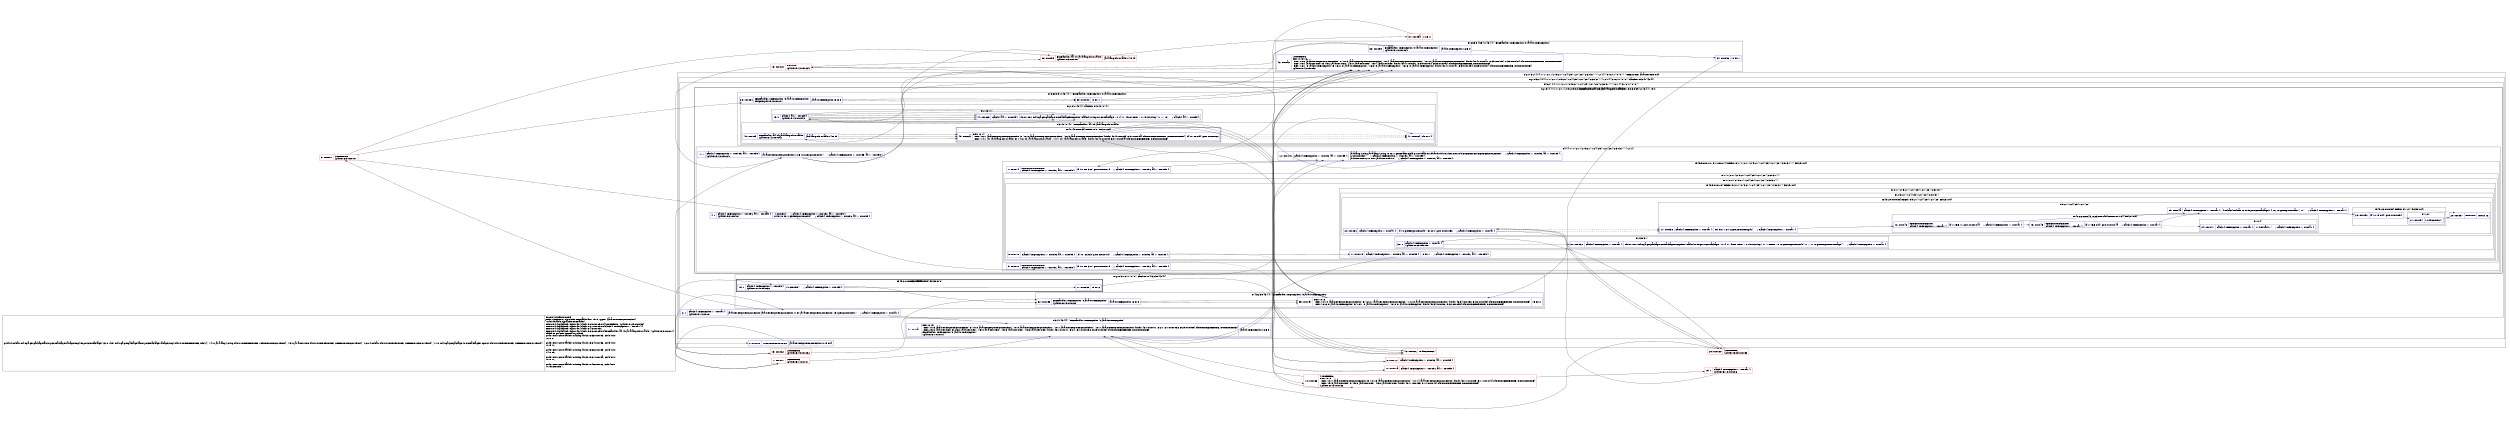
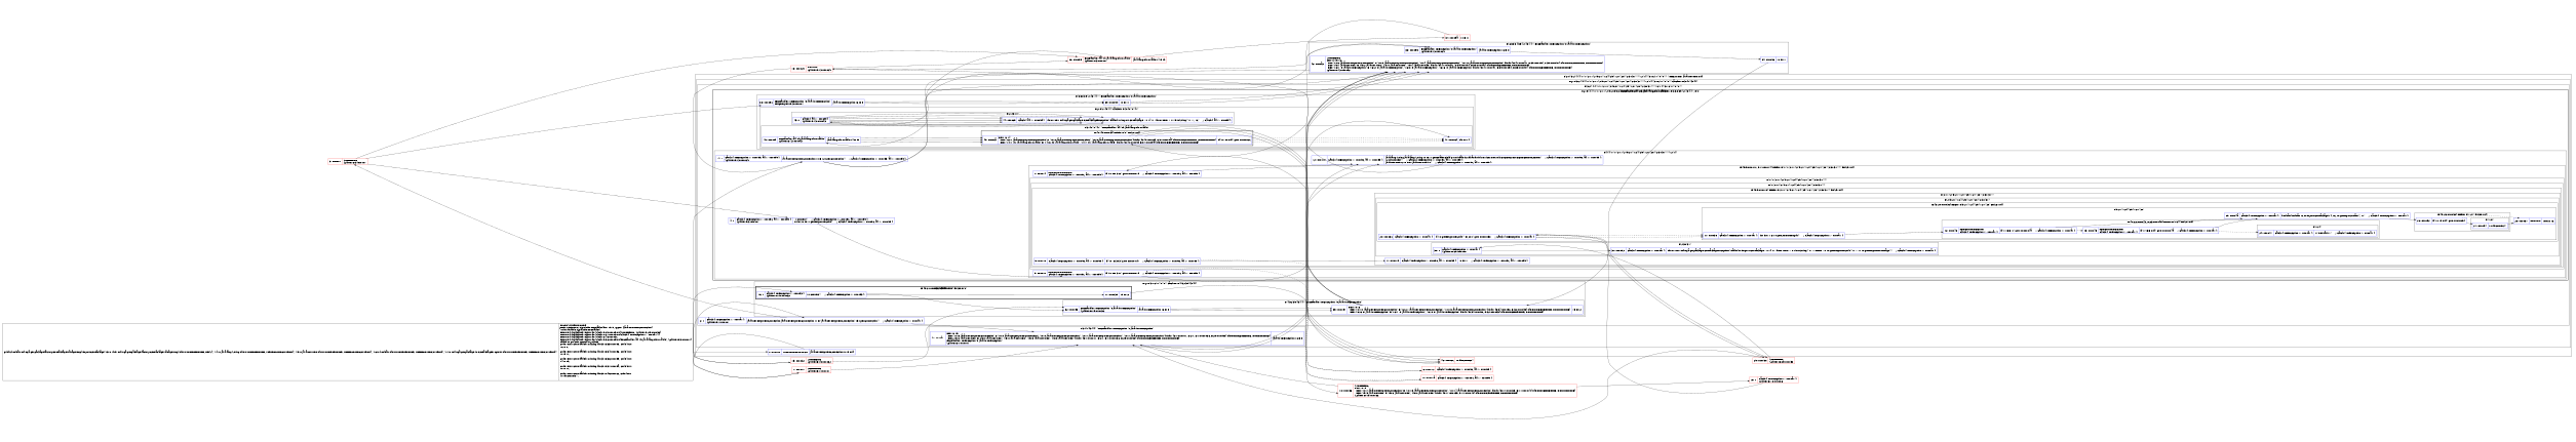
  digraph {
    rankdir=LR
    node [color=blue shape=record]
    n1 [label="{24\:\ 0x0047|Catch:\{ IOException \-\> 0x00a1 \}\l|r7.setMax(r1)     \/\/ Catch:\{ IOException \-\> 0x00a1 \}\l}"]
    n2 [label="{22\:\ 0x0043|ADDED_TO_REGION\lCatch:\{ IOException \-\> 0x00a1 \}\l|if (r1 == \-1) goto L_0x004a     \/\/ Catch:\{ IOException \-\> 0x00a1 \}\l}"]
    n3 [label="{23\:\ 0x0045|ADDED_TO_REGION\lCatch:\{ IOException \-\> 0x00a1 \}\l|if (r7 == null) goto L_0x004a     \/\/ Catch:\{ IOException \-\> 0x00a1 \}\l}"]
    n4 [label="{27\:\ 0x0054|r0.disconnect()\l}"]
    n5 [label="{26\:\ 0x0052|if (r0 != null) goto L_0x0054\l}"]
    n6 [label="{21\:\ 0x003e|Catch:\{ IOException \-\> 0x00a1 \}\l|int int r1 = r0.getContentLength()     \/\/ Catch:\{ IOException \-\> 0x00a1 \}\l}"]
    n7 [label="{25\:\ 0x004a|Catch:\{ IOException \-\> 0x00a1 \}\l|boolean boolean r6 = importGeoPackage(r4, r6, r0.getInputStream(), r7)     \/\/ Catch:\{ IOException \-\> 0x00a1 \}\l}"]
    n8 [label="{28\:\ 0x0057|RETURN\l|return r6\l}"]
    n9 [label="{20\:\ 0x003c|Catch:\{ IOException \-\> 0x00a1 \}\l|if (r0.getResponseCode() != 200) goto L_0x0058     \/\/ Catch:\{ IOException \-\> 0x00a1 \}\l}"]
    n10 [label="{30\:\ ?|Catch:\{ IOException \-\> 0x00a1 \}\lSplitter:B:29:0x0058\l}"]
    n11 [label="{31\:\ 0x0092|Catch:\{ IOException \-\> 0x00a1 \}\l|throw new mil.nga.geopackage.GeoPackageException(\"Failed to import GeoPackage \" + r4 + \" from URL: '\" + r5.toString() + \"'. HTTP \" + r0.getResponseCode() + \" \" + r0.getResponseMessage())     \/\/ Catch:\{ IOException \-\> 0x00a1 \}\l}"]
    n12 [label="{11\:\ 0x001b|Catch:\{ IOException \-\> 0x009c, all \-\> 0x0099 \}\l|r0 = r1     \/\/ Catch:\{ IOException \-\> 0x009c, all \-\> 0x0099 \}\l}"]
    n13 [label="{9\:\ 0x0018|Catch:\{ IOException \-\> 0x009c, all \-\> 0x0099 \}\l|if (r0 != 303) goto L_0x001b     \/\/ Catch:\{ IOException \-\> 0x009c, all \-\> 0x0099 \}\l}"]
    n14 [label="{5\:\ 0x0010|ADDED_TO_REGION\lCatch:\{ IOException \-\> 0x009c, all \-\> 0x0099 \}\l|if (r0 == 301) goto L_0x001d     \/\/ Catch:\{ IOException \-\> 0x009c, all \-\> 0x0099 \}\l}"]
    n15 [label="{7\:\ 0x0014|ADDED_TO_REGION\lCatch:\{ IOException \-\> 0x009c, all \-\> 0x0099 \}\l|if (r0 == 302) goto L_0x001d     \/\/ Catch:\{ IOException \-\> 0x009c, all \-\> 0x0099 \}\l}"]
    n16 [label="{4\:\ ?|Catch:\{ IOException \-\> 0x009c, all \-\> 0x0099 \}\lSplitter:B:3:0x0007\l|r1.connect()     \/\/ Catch:\{ IOException \-\> 0x009c, all \-\> 0x0099 \}\lint int r0 = r1.getResponseCode()     \/\/ Catch:\{ IOException \-\> 0x009c, all \-\> 0x0099 \}\l}"]
    n17 [label="{12\:\ 0x001d|Catch:\{ IOException \-\> 0x009c, all \-\> 0x0099 \}\l|java.lang.String java.lang.String r0 = r1.getHeaderField(p018io.fabric.sdk.android.services.network.HttpRequest.HEADER_LOCATION)     \/\/ Catch:\{ IOException \-\> 0x009c, all \-\> 0x0099 \}\lr1.disconnect()     \/\/ Catch:\{ IOException \-\> 0x009c, all \-\> 0x0099 \}\ljava.net.URL r2 = new java.net.URL(r0)     \/\/ Catch:\{ IOException \-\> 0x009c, all \-\> 0x0099 \}\l}"]
    n18 [label="{14\:\ ?|Catch:\{ IOException \-\> 0x0095, all \-\> 0x0099 \}\lSplitter:B:13:0x002b\l|java.net.HttpURLConnection r0 = r2.openConnection()     \/\/ Catch:\{ IOException \-\> 0x0095, all \-\> 0x0099 \}\l}"]
    n19 [label="{43\:\ ?|Catch:\{ all \-\> 0x009f \}\lSplitter:B:42:0x00a2\l}"]
    n20 [label="{44\:\ 0x00c9|Catch:\{ all \-\> 0x009f \}\l|throw new mil.nga.geopackage.GeoPackageException(\"Failed to import GeoPackage \" + r4 + \" from URL: '\" + r5.toString() + \"'\", r6)     \/\/ Catch:\{ all \-\> 0x009f \}\l}"]
    n21 [label="{45\:\ 0x00ca|PHI: r0 r4 \l  PHI: (r0v1 java.net.HttpURLConnection) = (r0v2 java.net.HttpURLConnection), (r0v5 java.net.HttpURLConnection) binds: [B:40:0x009f, B:37:0x009a] A[DONT_GENERATE, DONT_INLINE]\l  PHI: (r4v1 'th' java.lang.Throwable) = (r4v6 'th' java.lang.Throwable), (r4v7 'th' java.lang.Throwable) binds: [B:40:0x009f, B:37:0x009a] A[DONT_GENERATE, DONT_INLINE]\l|if (r0 != null) goto L_0x00cc\l}"]
    n22 [label="{40\:\ 0x009f|ExcHandler: all (th java.lang.Throwable)\lSplitter:B:42:0x00a2\l|java.lang.Throwable r4 = th\l}"]
    n23 [label="{47\:\ 0x00cf|throw r4\l}"]
    n24 [label="{38\:\ 0x009c|ExcHandler: IOException (e java.io.IOException)\lHttpRequest:B:3:0x0007\l|java.io.IOException r6 = e\l}"]
    n25 [label="{39\:\ 0x009d|r0 = r1\l}"]
    n26 [label="{16\:\ ?|Catch:\{ IOException \-\> 0x0093 \}\lSplitter:B:15:0x0032\l|r0.connect()     \/\/ Catch:\{ IOException \-\> 0x0093 \}\l}"]
    n27 [label="{17\:\ 0x0035|r5 = r2\l}"]
    n28 [label="{32\:\ 0x0093|ExcHandler: IOException (e java.io.IOException)\lSplitter:B:15:0x0032\l|java.io.IOException r6 = e\l}"]
    n29 [label="{35\:\ 0x0097|PHI: r0 r6 \l  PHI: (r0v10 java.net.HttpURLConnection) = (r0v11 java.net.HttpURLConnection), (r0v13 java.net.HttpURLConnection) binds: [B:34:0x0096, B:32:0x0093] A[DONT_GENERATE, DONT_INLINE]\l  PHI: (r6v6 'e' java.io.IOException) = (r6v7 'e' java.io.IOException), (r6v8 'e' java.io.IOException) binds: [B:34:0x0096, B:32:0x0093] A[DONT_GENERATE, DONT_INLINE]\l|r5 = r2\l}"]
    n30 [label="{2\:\ ?|Catch:\{ IOException \-\> 0x00a1 \}\lSplitter:B:1:0x0001\l|java.net.HttpURLConnection java.net.HttpURLConnection r1 = (java.net.HttpURLConnection) r5.openConnection()     \/\/ Catch:\{ IOException \-\> 0x00a1 \}\l}"]
    n31 [label="{41\:\ 0x00a1|PHI: r0 r5 \l  PHI: (r0v3 java.net.HttpURLConnection) = (r0v0 java.net.HttpURLConnection), (r0v0 java.net.HttpURLConnection), (r0v7 java.net.HttpURLConnection), (r0v7 java.net.HttpURLConnection) binds: [B:1:0x0001, B:2:?, B:18:0x0036, B:29:0x0058] A[DONT_GENERATE, DONT_INLINE]\l  PHI: (r5v2 java.net.URL) = (r5v0 java.net.URL), (r5v0 java.net.URL), (r5v3 java.net.URL), (r5v3 java.net.URL) binds: [B:1:0x0001, B:2:?, B:18:0x0036, B:29:0x0058] A[DONT_GENERATE, DONT_INLINE]\lExcHandler: IOException (e java.io.IOException)\lSplitter:B:1:0x0001\l|java.io.IOException r6 = e\l}"]
    n32 [label="{0\:\ 0x0000|MTH_ENTER_BLOCK\l|java.net.HttpURLConnection r0 = null\l}"]
    n33 [label="{33\:\ 0x0095|ExcHandler: IOException (e java.io.IOException)\lSplitter:B:13:0x002b\l|java.io.IOException r6 = e\l}"]
    n34 [label="{34\:\ 0x0096|r0 = r1\l}"]
    n35 [label="{42\:\ 0x00a2|SYNTHETIC\lPHI: r0 r5 r6 \l  PHI: (r0v2 java.net.HttpURLConnection) = (r0v3 java.net.HttpURLConnection), (r0v4 java.net.HttpURLConnection), (r0v10 java.net.HttpURLConnection) binds: [B:41:0x00a1, B:39:0x009d, B:35:0x0097] A[DONT_GENERATE, DONT_INLINE]\l  PHI: (r5v1 java.net.URL) = (r5v2 java.net.URL), (r5v0 java.net.URL), (r5v4 java.net.URL) binds: [B:41:0x00a1, B:39:0x009d, B:35:0x0097] A[DONT_GENERATE, DONT_INLINE]\l  PHI: (r6v1 'e' java.io.IOException) = (r6v2 'e' java.io.IOException), (r6v3 'e' java.io.IOException), (r6v6 'e' java.io.IOException) binds: [B:41:0x00a1, B:39:0x009d, B:35:0x0097] A[DONT_GENERATE, DONT_INLINE]\lSplitter:B:42:0x00a2\l}"]
    n36 [color=red label="{29\:\ 0x0058|SYNTHETIC\lSplitter:B:29:0x0058\l}"]
    n37 [color=red label="{18\:\ 0x0036|SYNTHETIC\lPHI: r0 r5 \l  PHI: (r0v7 java.net.HttpURLConnection) = (r0v13 java.net.HttpURLConnection), (r0v14 java.net.HttpURLConnection) binds: [B:17:0x0035, B:11:0x001b] A[DONT_GENERATE, DONT_INLINE]\l  PHI: (r5v3 java.net.URL) = (r5v6 java.net.URL), (r5v0 java.net.URL) binds: [B:17:0x0035, B:11:0x001b] A[DONT_GENERATE, DONT_INLINE]\lSplitter:B:18:0x0036\l}"]
    n38 [color=red label="{10\:\ 0x001a|Catch:\{ IOException \-\> 0x009c, all \-\> 0x0099 \}\l}"]
    n39 [color=red label="{6\:\ 0x0012|Catch:\{ IOException \-\> 0x009c, all \-\> 0x0099 \}\l}"]
    n40 [color=red label="{13\:\ 0x002b|HEADER\lSplitter:B:13:0x002b\l}"]
    n41 [color=red label="{15\:\ 0x0032|SYNTHETIC\lSplitter:B:15:0x0032\l}"]
    n42 [color=red label="{36\:\ 0x0099|ExcHandler: all (th java.lang.Throwable)\lSplitter:B:3:0x0007\l|java.lang.Throwable r4 = th\l}"]
    n43 [color=red label="{46\:\ 0x00cc|r0.disconnect()\l}"]
    n44 [color=red label="{3\:\ 0x0007|SYNTHETIC\lSplitter:B:3:0x0007\l}"]
    n45 [color=red label="{1\:\ 0x0001|SYNTHETIC\lSplitter:B:1:0x0001\l}"]
    n46 [color=red label="{19\:\ ?|Catch:\{ IOException \-\> 0x00a1 \}\lSplitter:B:18:0x0036\l}"]
    n47 [color=red label="{37\:\ 0x009a|r0 = r1\l}"]
    n48 [label="{public boolean mil.nga.geopackage.factory.GeoPackageManagerImpl.importGeoPackage((r3v0 'this' mil.nga.geopackage.factory.GeoPackageManagerImpl A[IMMUTABLE_TYPE, THIS]), (r4v0 java.lang.String A[IMMUTABLE_TYPE, METHOD_ARGUMENT]), (r5v0 java.net.URL A[IMMUTABLE_TYPE, METHOD_ARGUMENT]), (r6v0 boolean A[IMMUTABLE_TYPE, METHOD_ARGUMENT]), (r7v0 mil.nga.geopackage.io.GeoPackageProgress A[IMMUTABLE_TYPE, METHOD_ARGUMENT]))  | INCONSISTENT_CODE\lJADX WARNING: type inference failed for: r5v5, types: [java.net.URLConnection]\lMulti\-variable type inference failed\lRemoved duplicated region for block: B:29:0x0058 A[SYNTHETIC, Splitter:B:29:0x0058]\lRemoved duplicated region for block: B:21:0x003e A[Catch:\{ IOException \-\> 0x00a1 \}]\lRemoved duplicated region for block: B:46:0x00cc \lRemoved duplicated region for block: B:36:0x0099 A[ExcHandler: all (th java.lang.Throwable), Splitter:B:3:0x0007]\lFailed to process nested try\/catch\lCode restructure failed: missing block: B:33:0x0095, code lost:\l    r6 = e;\l\lCode restructure failed: missing block: B:34:0x0096, code lost:\l    r0 = r1;\l\lCode restructure failed: missing block: B:36:0x0099, code lost:\l    r4 = th;\l\lCode restructure failed: missing block: B:37:0x009a, code lost:\l    r0 = r1;\l\lCode restructure failed: missing block: B:46:0x00cc, code lost:\l    r0.disconnect();\l\l}" color=""]
    subgraph cluster_1 {
      label="R(2:0|(3:2|(4:4|(1:(1:(2:11|(2:(5:21|(1:24)|25|(1:27)|28)|(2:30|31)))))|12|14)|(3:16|17|(0)(0)))) | DECL_VAR: java.net.URL null\l"
      n32
      subgraph cluster_2 {
        label="Try: R(3:2|(4:4|(1:(1:(2:11|(2:(5:21|(1:24)|25|(1:27)|28)|(2:30|31)))))|12|14)|(3:16|17|(0)(0))) catches: R(3:41|43|44)"
        subgraph cluster_3 {
          label="R(3:2|(4:4|(1:(1:(2:11|(2:(5:21|(1:24)|25|(1:27)|28)|(2:30|31)))))|12|14)|(3:16|17|(0)(0)))"
          n30
          subgraph cluster_4 {
            label="Try: R(4:4|(1:(1:(2:11|(2:(5:21|(1:24)|25|(1:27)|28)|(2:30|31)))))|12|14) catches: R(3:38|39|(2:43|44)), R(0)"
            subgraph cluster_5 {
              label="R(4:4|(1:(1:(2:11|(2:(5:21|(1:24)|25|(1:27)|28)|(2:30|31)))))|12|14)"
              n16
              n17
              n18
              subgraph cluster_6 {
                label="IF [B:5:0x0010, B:7:0x0014] THEN: R(1:(1:(2:11|(2:(5:21|(1:24)|25|(1:27)|28)|(2:30|31))))) ELSE: null"
                n14
                n15
                subgraph cluster_7 {
                  label="R(1:(1:(2:11|(2:(5:21|(1:24)|25|(1:27)|28)|(2:30|31)))))"
                  subgraph cluster_8 {
                    label="R(1:(2:11|(2:(5:21|(1:24)|25|(1:27)|28)|(2:30|31))))"
                    subgraph cluster_9 {
                      label="IF [B:9:0x0018] THEN: R(2:11|(2:(5:21|(1:24)|25|(1:27)|28)|(2:30|31))) ELSE: null"
                      n13
                      subgraph cluster_10 {
                        label="R(2:11|(2:(5:21|(1:24)|25|(1:27)|28)|(2:30|31)))"
                        n12
                        subgraph cluster_11 {
                          label="R(2:(5:21|(1:24)|25|(1:27)|28)|(2:30|31))"
                          subgraph cluster_12 {
                            label="IF [B:20:0x003c] THEN: R(5:21|(1:24)|25|(1:27)|28) ELSE: null"
                            n9
                            subgraph cluster_13 {
                              label="R(5:21|(1:24)|25|(1:27)|28)"
                              n6
                              n7
                              n8
                              subgraph cluster_14 {
                                label="IF [B:22:0x0043, B:23:0x0045] THEN: R(1:24) ELSE: null"
                                n2
                                n3
                                subgraph cluster_15 {
                                  label="R(1:24)"
                                  n1
                                }
                              }
                              subgraph cluster_16 {
                                label="IF [B:26:0x0052] THEN: R(1:27) ELSE: null"
                                n5
                                subgraph cluster_17 {
                                  label="R(1:27)"
                                  n4
                                }
                              }
                            }
                          }
                          subgraph cluster_18 {
                            label="R(2:30|31)"
                            n10
                            n11
                          }
                        }
                      }
                    }
                  }
                }
              }
            }
            subgraph cluster_19 {
              label="R(3:38|39|(2:43|44)) | ExcHandler: IOException (e java.io.IOException)\l"
              n24
              n25
              subgraph cluster_20 {
                label="Try: R(2:43|44) catches: R(3:40|(0)|47)"
                subgraph cluster_21 {
                  label="R(2:43|44)"
                  n19
                  n20
                }
                subgraph cluster_22 {
                  label="R(3:40|(0)|47) | ExcHandler: all (th java.lang.Throwable)\l"
                  n22
                  n23
                  subgraph cluster_23 {
                    label="IF [B:45:0x00ca] THEN: R(0) ELSE: null"
                    n21
                    subgraph cluster_24 {
                      label="R(0)"
                    }
                  }
                }
              }
            }
            subgraph cluster_25 {
              label="R(0) | ExcHandler: all (th java.lang.Throwable)\l"
            }
          }
          subgraph cluster_26 {
            label="Try: R(3:16|17|(0)(0)) catches: R(4:32|35|43|44)"
            subgraph cluster_27 {
              label="R(3:16|17|(0)(0))"
              n26
              n27
              subgraph cluster_28 {
                label="IF [B:20:0x003c] THEN: R(0) ELSE: R(0)"
                subgraph cluster_29 {
                  label="R(0)"
                }
                subgraph cluster_30 {
                  label="R(0)"
                }
              }
            }
            subgraph cluster_31 {
              label="R(4:32|35|43|44) | ExcHandler: IOException (e java.io.IOException)\l"
              n28
              n29
            }
          }
        }
        subgraph cluster_32 {
          label="R(3:41|43|44) | ExcHandler: IOException (e java.io.IOException)\l"
          n31
        }
      }
    }
    subgraph cluster_33 {
      label="R(3:41|43|44) | ExcHandler: IOException (e java.io.IOException)\l"
    }
    subgraph cluster_34 {
      label="R(3:38|39|(2:43|44)) | ExcHandler: IOException (e java.io.IOException)\l"
      subgraph cluster_35 {
        label="Try: R(2:43|44) catches: R(3:40|(0)|47)"
        subgraph cluster_36 {
          label="R(2:43|44)"
        }
        subgraph cluster_37 {
          label="R(3:40|(0)|47) | ExcHandler: all (th java.lang.Throwable)\l"
          subgraph cluster_38 {
            label="IF [B:45:0x00ca] THEN: R(0) ELSE: null"
            subgraph cluster_39 {
              label="R(0)"
            }
          }
        }
      }
    }
    subgraph cluster_40 {
      label="R(0) | ExcHandler: all (th java.lang.Throwable)\l"
    }
    subgraph cluster_41 {
      label="R(3:40|(0)|47) | ExcHandler: all (th java.lang.Throwable)\l"
      subgraph cluster_42 {
        label="IF [B:45:0x00ca] THEN: R(0) ELSE: null"
        subgraph cluster_43 {
          label="R(0)"
        }
      }
    }
    subgraph cluster_44 {
      label="R(4:32|35|43|44) | ExcHandler: IOException (e java.io.IOException)\l"
    }
    subgraph cluster_45 {
      label="R(6:33|34|35|42|43|44) | ExcHandler: IOException (e java.io.IOException)\l"
      n33
      n34
      n35
    }
    n2 -> n3 [style=dashed]
    n2 -> n7
    n3 -> n1 [style=dashed]
    n3 -> n7
    n4 -> n8
    n5 -> n4
    n5 -> n8 [style=dashed]
    n6 -> n2
    n7 -> n5
    n9 -> n6 [style=dashed]
    n9 -> n6 [style=dashed]
    n9 -> n36
    n9 -> n36
    n10 -> n11
-   n12 -> n37
    n13 -> n12
    n13 -> n38 [style=dashed]
    n14 -> n17
    n14 -> n39 [style=dashed]
    n15 -> n17
    n16 -> n14
    n17 -> n40
    n18 -> n33
    n18 -> n41
    n18 -> n42
    n19 -> n20
    n19 -> n20
    n19 -> n20
    n19 -> n20
    n19 -> n20
    n19 -> n20
    n19 -> n20
    n21 -> n23 [style=dashed]
    n21 -> n23 [style=dashed]
    n21 -> n23 [style=dashed]
    n21 -> n43
    n21 -> n43
    n21 -> n43
    n22 -> n21
    n22 -> n21
    n22 -> n21
    n24 -> n25
    n24 -> n25
    n25 -> n35
    n25 -> n35
    n26 -> n27
    n26 -> n28
    n27 -> n37
    n28 -> n29
    n28 -> n29
    n29 -> n35
    n29 -> n35
    n29 -> n35
    n30 -> n31
    n30 -> n44
    n31 -> n35
    n31 -> n35
    n32 -> n45
    n33 -> n34
    n34 -> n29
    n35 -> n19
    n35 -> n22
    n36 -> n10
    n36 -> n31
    n37 -> n31
    n37 -> n46
    n38 -> n17
    n39 -> n15
    n40 -> n18
    n40 -> n33
    n40 -> n42
    n41 -> n26
    n41 -> n28
    n42 -> n47
    n43 -> n23
    n44 -> n16
    n44 -> n24
    n44 -> n42
    n45 -> n30
    n45 -> n31
    n46 -> n9
    n47 -> n21
    n48 -> n32
  }
